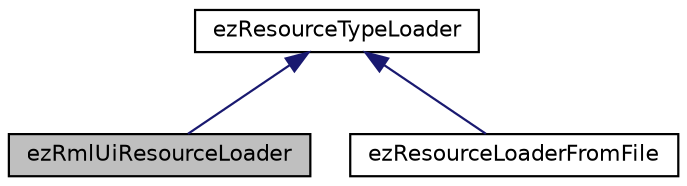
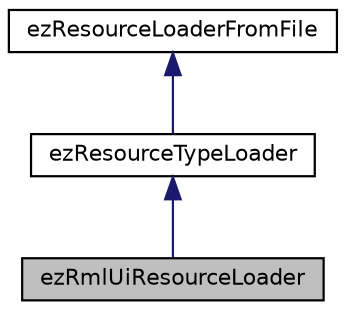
  digraph {
    node [color=black fillcolor=white fontname=Helvetica fontsize=10 shape=record style=filled]
    edge [color=midnightblue dir=back fontname=Helvetica fontsize=10 labelfontname=Helvetica labelfontsize=10 style=solid]
    n1 [fillcolor=grey75 fontcolor=black height=0.2 label=ezRmlUiResourceLoader width=0.4]
    n2 [height=0.2 label=ezResourceLoaderFromFile width=0.4]
    n3 [height=0.2 label=ezResourceTypeLoader width=0.4]
    n3 -> n1
-   n3 -> n2
+   n2 -> n3
  }
